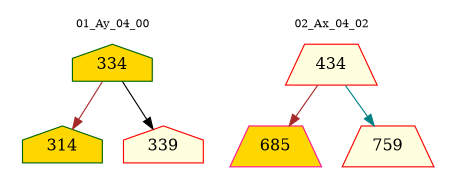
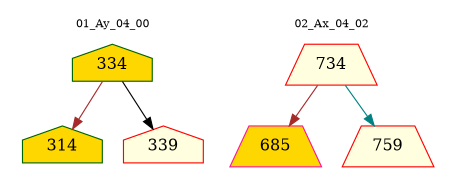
  digraph {
    node [color=red fillcolor=gold shape=house style=filled]
    edge [color=brown style=solid]
    n1 [color=darkgreen label=334]
    n2 [color=darkgreen label=314]
    n3 [fillcolor=lightyellow label=339]
-   n4 [fillcolor=lightyellow label=434 shape=trapezium]
+   n4 [fillcolor=lightyellow label=734 shape=trapezium]
    n5 [color=deeppink label=685 shape=trapezium]
    n6 [fillcolor=lightyellow label=759 shape=trapezium]
    subgraph cluster_1 {
      color=white
      fontsize=10
      label="01_Ay_04_00"
      n1
      n2
      n3
    }
    subgraph cluster_2 {
      color=white
      fontsize=10
      label="02_Ax_04_02"
      n4
      n5
      n6
    }
    n1 -> n2
    n1 -> n3 [color=black]
    n4 -> n5
    n4 -> n6 [color=teal]
  }
